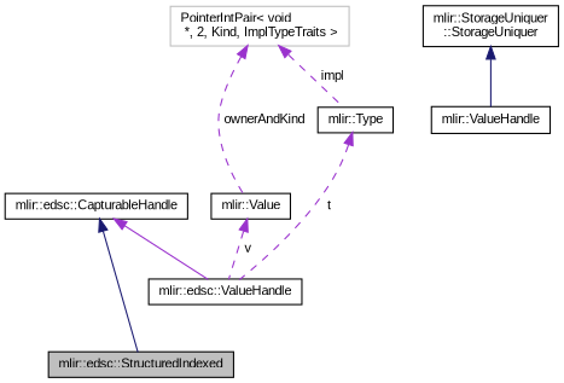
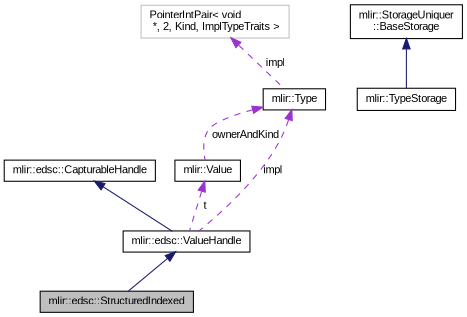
  digraph {
    fontname="Liberation Sans"
    node [color=black fontname="Liberation Sans" fontsize=10 shape=record]
    edge [color=darkorchid3 dir=back fontname="Liberation Sans" fontsize=10 labelfontname=Helvetica labelfontsize=10 style=dashed]
    n1 [fillcolor=grey75 fontcolor=black height=0.2 label="mlir::edsc::StructuredIndexed" style=filled width=0.4]
    n2 [height=0.2 label="mlir::edsc::ValueHandle" width=0.4]
    n3 [height=0.2 label="mlir::edsc::CapturableHandle" width=0.4]
    n4 [height=0.2 label="mlir::Value" width=0.4]
    n5 [color=grey75 height=0.2 label="PointerIntPair\< void\l *, 2, Kind, ImplTypeTraits \>" width=0.4]
    n6 [height=0.2 label="mlir::Type" width=0.4]
-   n7 [height=0.2 label="mlir::ValueHandle" width=0.4]
-   n8 [height=0.2 label="mlir::StorageUniquer\l::StorageUniquer" width=0.4]
-   n3 -> n1 [color=midnightblue style=solid]
-   n3 -> n2 [style=solid]
-   n4 -> n2 [label=" v"]
-   n5 -> n4 [label=" ownerAndKind"]
+   n7 [height=0.2 label="mlir::TypeStorage" width=0.4]
+   n8 [height=0.2 label="mlir::StorageUniquer\l::BaseStorage" width=0.4]
+   n2 -> n1 [color=midnightblue style=solid]
+   n3 -> n2 [color=midnightblue style=solid]
+   n4 -> n2 [label=" t"]
+   n6 -> n4 [label=" ownerAndKind"]
    n5 -> n6 [label=" impl"]
-   n6 -> n2 [label=" t"]
+   n6 -> n2 [label=" impl"]
    n8 -> n7 [color=midnightblue style=solid]
  }
